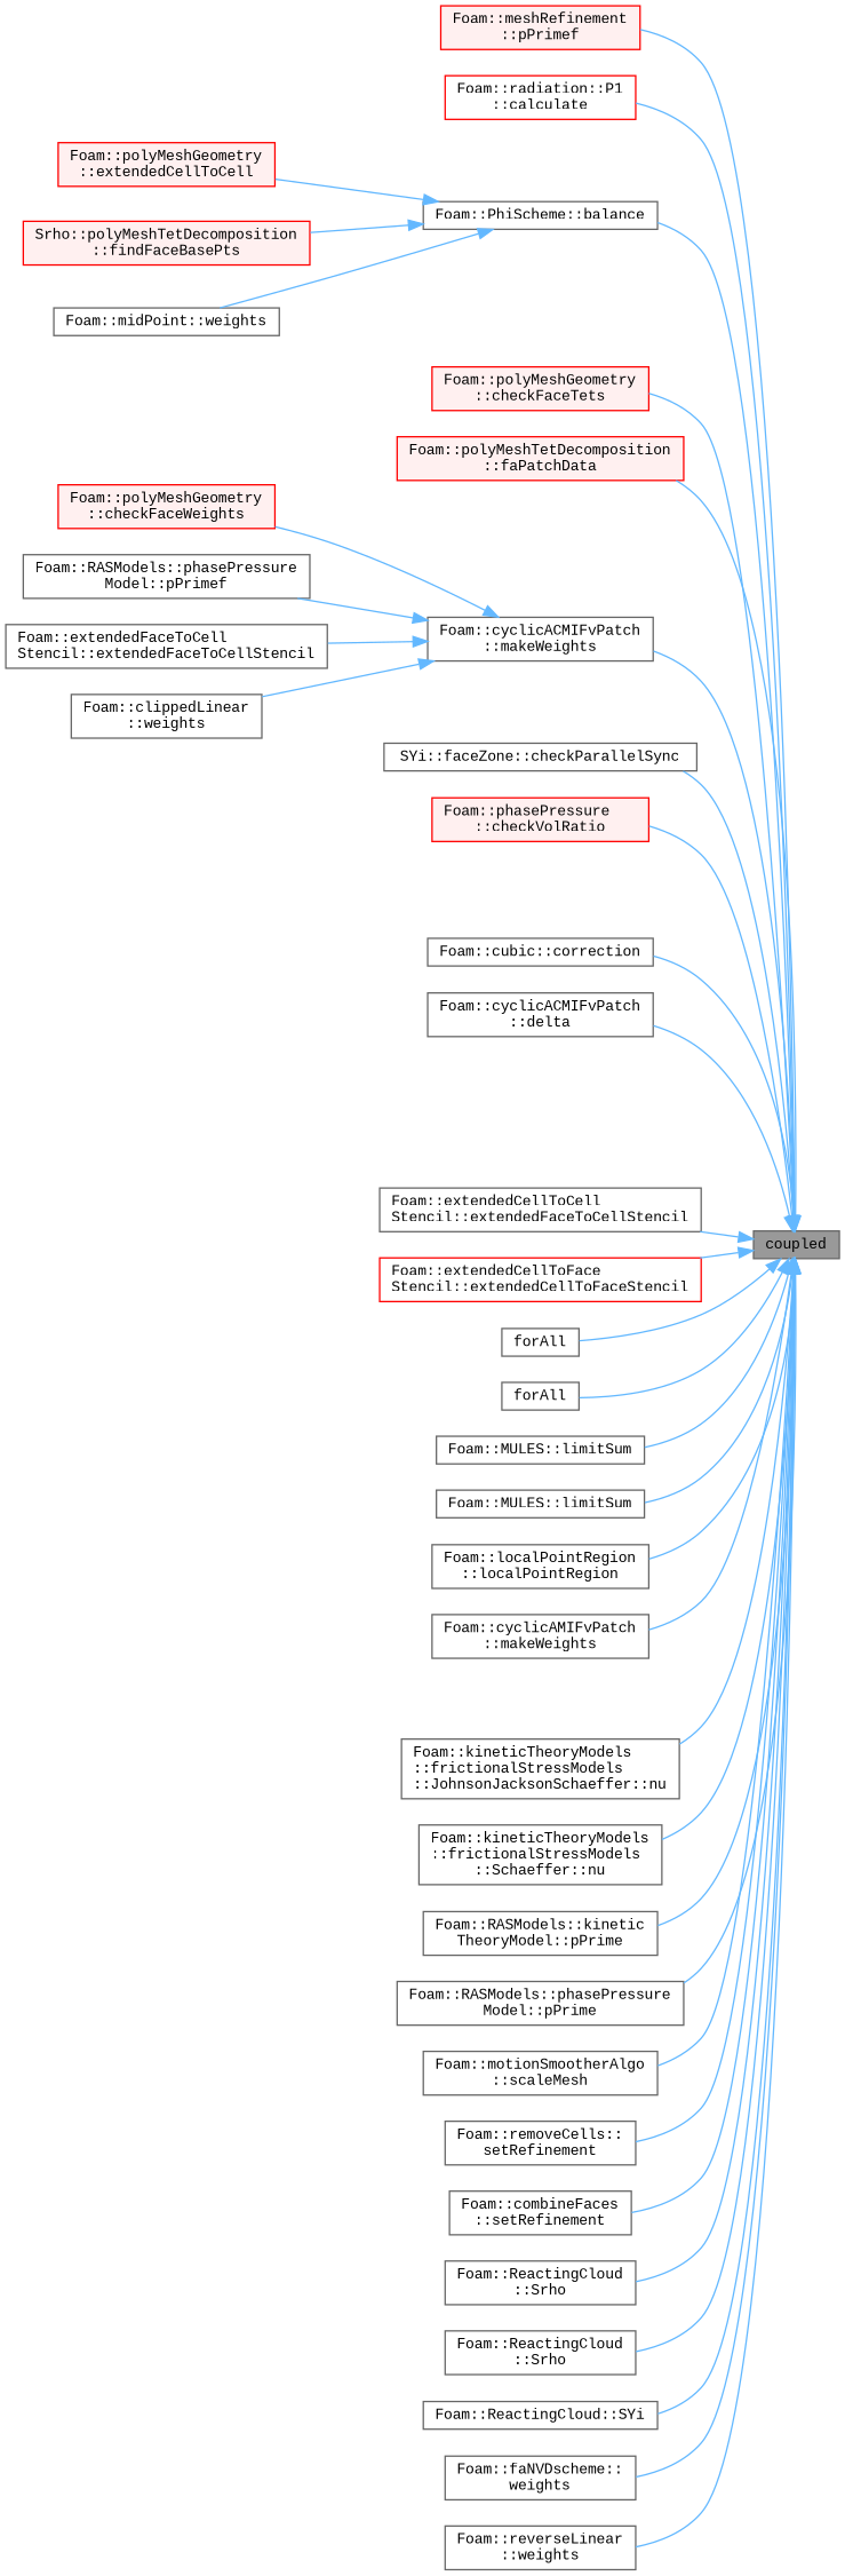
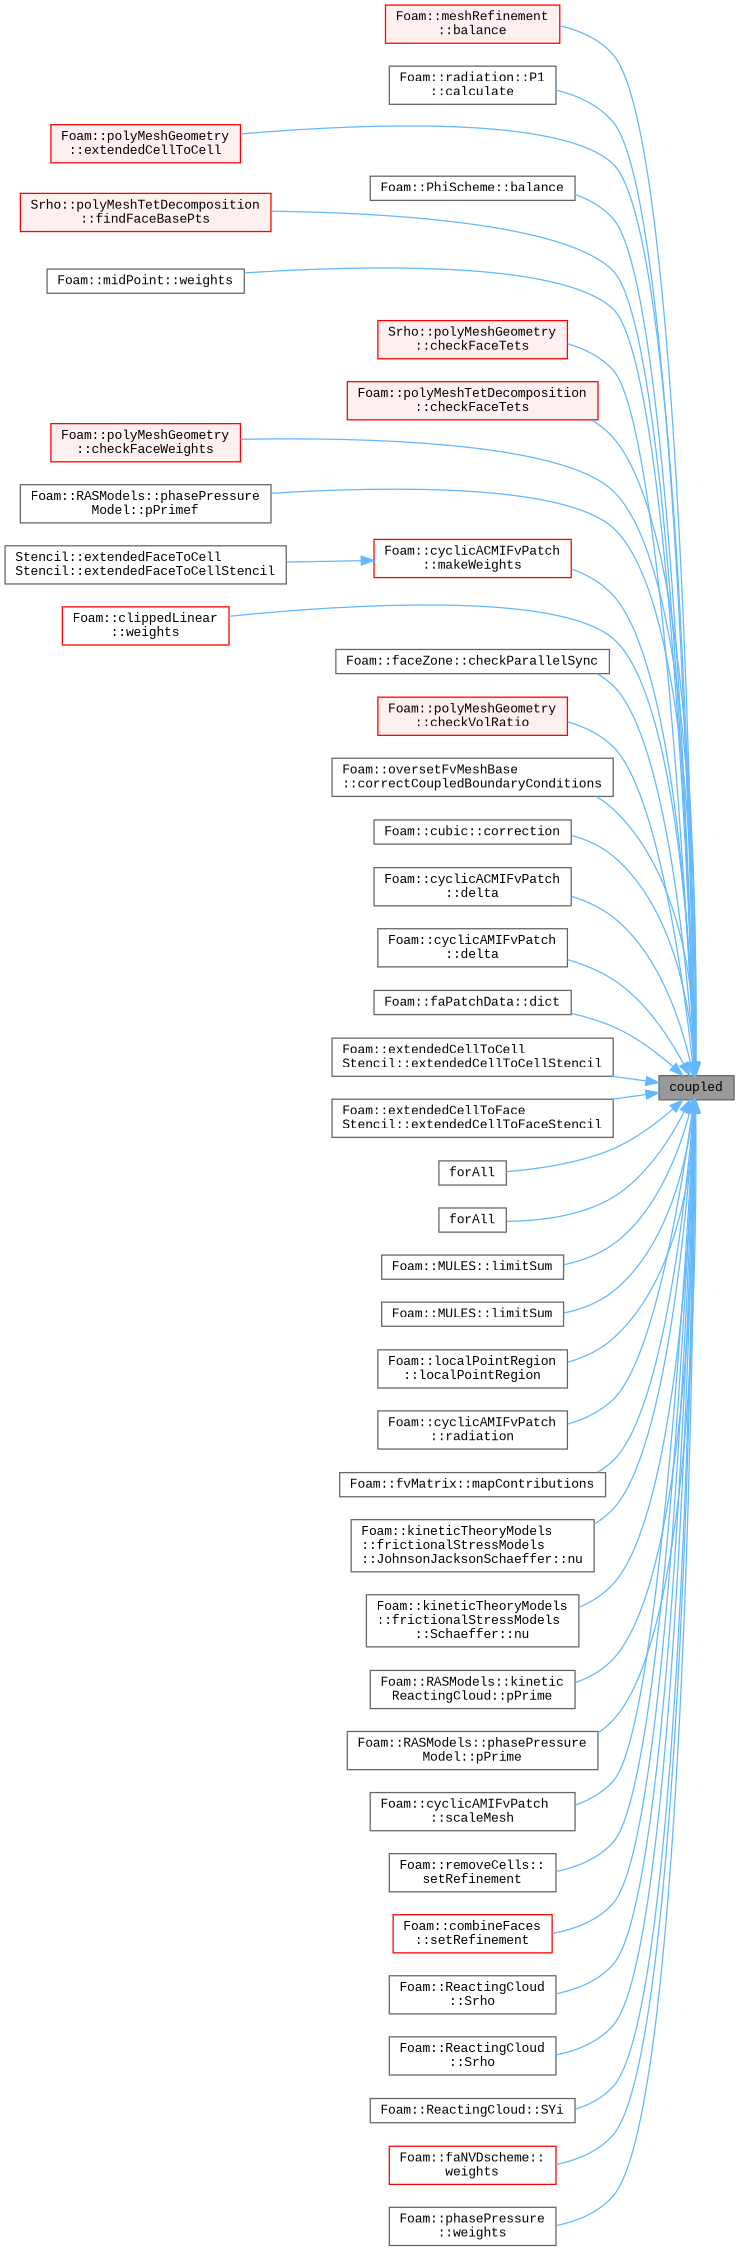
  digraph {
    fontname="Liberation Mono"
    rankdir=RL
    node [color=grey40 fillcolor=white fontname="Liberation Mono" fontsize=10 shape=box style=filled]
    edge [color=steelblue1 dir=back fontname="Liberation Mono" fontsize=10 labelfontname=Helvetica labelfontsize=10 style=solid]
    n1 [color=gray40 fillcolor=grey60 fontcolor=black height=0.2 label=coupled width=0.4]
-   n2 [color=red fillcolor="#FFF0F0" height=0.2 label="Foam::meshRefinement\l::pPrimef" width=0.4]
-   n3 [color=red height=0.2 label="Foam::radiation::P1\l::calculate" width=0.4]
+   n2 [color=red fillcolor="#FFF0F0" height=0.2 label="Foam::meshRefinement\l::balance" width=0.4]
+   n3 [height=0.2 label="Foam::radiation::P1\l::calculate" width=0.4]
    n4 [color=red fillcolor="#FFF0F0" height=0.2 label="Foam::polyMeshGeometry\l::extendedCellToCell" width=0.4]
-   n5 [color=red fillcolor="#FFF0F0" height=0.2 label="Foam::polyMeshGeometry\l::checkFaceTets" width=0.4]
-   n6 [color=red fillcolor="#FFF0F0" height=0.2 label="Foam::polyMeshTetDecomposition\l::faPatchData" width=0.4]
+   n5 [color=red fillcolor="#FFF0F0" height=0.2 label="Srho::polyMeshGeometry\l::checkFaceTets" width=0.4]
+   n6 [color=red fillcolor="#FFF0F0" height=0.2 label="Foam::polyMeshTetDecomposition\l::checkFaceTets" width=0.4]
    n7 [color=red fillcolor="#FFF0F0" height=0.2 label="Foam::polyMeshGeometry\l::checkFaceWeights" width=0.4]
-   n8 [height=0.2 label="SYi::faceZone::checkParallelSync" width=0.4]
-   n9 [color=red fillcolor="#FFF0F0" height=0.2 label="Foam::phasePressure\l::checkVolRatio" width=0.4]
+   n8 [height=0.2 label="Foam::faceZone::checkParallelSync" width=0.4]
+   n9 [color=red fillcolor="#FFF0F0" height=0.2 label="Foam::polyMeshGeometry\l::checkVolRatio" width=0.4]
+   n10 [height=0.2 label="Foam::oversetFvMeshBase\l::correctCoupledBoundaryConditions" width=0.4]
    n11 [height=0.2 label="Foam::cubic::correction" width=0.4]
    n12 [height=0.2 label="Foam::cyclicACMIFvPatch\l::delta" width=0.4]
-   n15 [height=0.2 label="Foam::extendedCellToCell\lStencil::extendedFaceToCellStencil" width=0.4]
-   n16 [color=red height=0.2 label="Foam::extendedCellToFace\lStencil::extendedCellToFaceStencil" width=0.4]
+   n13 [height=0.2 label="Foam::cyclicAMIFvPatch\l::delta" width=0.4]
+   n14 [height=0.2 label="Foam::faPatchData::dict" width=0.4]
+   n15 [height=0.2 label="Foam::extendedCellToCell\lStencil::extendedCellToCellStencil" width=0.4]
+   n16 [height=0.2 label="Foam::extendedCellToFace\lStencil::extendedCellToFaceStencil" width=0.4]
    n17 [color=red fillcolor="#FFF0F0" height=0.2 label="Srho::polyMeshTetDecomposition\l::findFaceBasePts" width=0.4]
    n18 [height=0.2 label=forAll width=0.4]
    n19 [height=0.2 label=forAll width=0.4]
    n20 [height=0.2 label="Foam::PhiScheme::balance" width=0.4]
    n21 [height=0.2 label="Foam::MULES::limitSum" width=0.4]
    n22 [height=0.2 label="Foam::MULES::limitSum" width=0.4]
    n23 [height=0.2 label="Foam::localPointRegion\l::localPointRegion" width=0.4]
-   n24 [height=0.2 label="Foam::cyclicACMIFvPatch\l::makeWeights" width=0.4]
-   n25 [height=0.2 label="Foam::cyclicAMIFvPatch\l::makeWeights" width=0.4]
+   n24 [color=red height=0.2 label="Foam::cyclicACMIFvPatch\l::makeWeights" width=0.4]
+   n25 [height=0.2 label="Foam::cyclicAMIFvPatch\l::radiation" width=0.4]
+   n26 [height=0.2 label="Foam::fvMatrix::mapContributions" width=0.4]
    n27 [height=0.2 label="Foam::kineticTheoryModels\l::frictionalStressModels\l::JohnsonJacksonSchaeffer::nu" width=0.4]
    n28 [height=0.2 label="Foam::kineticTheoryModels\l::frictionalStressModels\l::Schaeffer::nu" width=0.4]
-   n29 [height=0.2 label="Foam::RASModels::kinetic\lTheoryModel::pPrime" width=0.4]
+   n29 [height=0.2 label="Foam::RASModels::kinetic\lReactingCloud::pPrime" width=0.4]
    n30 [height=0.2 label="Foam::RASModels::phasePressure\lModel::pPrime" width=0.4]
    n31 [height=0.2 label="Foam::RASModels::phasePressure\lModel::pPrimef" width=0.4]
-   n32 [height=0.2 label="Foam::motionSmootherAlgo\l::scaleMesh" width=0.4]
+   n32 [height=0.2 label="Foam::cyclicAMIFvPatch\l::scaleMesh" width=0.4]
    n33 [height=0.2 label="Foam::removeCells::\lsetRefinement" width=0.4]
-   n34 [height=0.2 label="Foam::combineFaces\l::setRefinement" width=0.4]
+   n34 [color=red height=0.2 label="Foam::combineFaces\l::setRefinement" width=0.4]
    n35 [height=0.2 label="Foam::ReactingCloud\l::Srho" width=0.4]
    n36 [height=0.2 label="Foam::ReactingCloud\l::Srho" width=0.4]
    n37 [height=0.2 label="Foam::ReactingCloud::SYi" width=0.4]
-   n38 [height=0.2 label="Foam::faNVDscheme::\lweights" width=0.4]
-   n39 [height=0.2 label="Foam::clippedLinear\l::weights" width=0.4]
+   n38 [color=red height=0.2 label="Foam::faNVDscheme::\lweights" width=0.4]
+   n39 [color=red height=0.2 label="Foam::clippedLinear\l::weights" width=0.4]
    n40 [height=0.2 label="Foam::midPoint::weights" width=0.4]
-   n41 [height=0.2 label="Foam::reverseLinear\l::weights" width=0.4]
-   n42 [height=0.2 label="Foam::extendedFaceToCell\lStencil::extendedFaceToCellStencil" width=0.4]
+   n41 [height=0.2 label="Foam::phasePressure\l::weights" width=0.4]
+   n42 [height=0.2 label="Stencil::extendedFaceToCell\lStencil::extendedFaceToCellStencil" width=0.4]
    n1 -> n2
    n1 -> n3
-   n20 -> n4
+   n1 -> n4
    n1 -> n5
    n1 -> n6
-   n24 -> n7
+   n1 -> n7
    n1 -> n8
    n1 -> n9
+   n1 -> n10
    n1 -> n11
    n1 -> n12
+   n1 -> n13
+   n1 -> n14
    n1 -> n15
    n1 -> n16
-   n20 -> n17
+   n1 -> n17
    n1 -> n18
    n1 -> n19
    n1 -> n20
    n1 -> n21
    n1 -> n22
    n1 -> n23
    n1 -> n24
    n1 -> n25
+   n1 -> n26
    n1 -> n27
    n1 -> n28
    n1 -> n29
    n1 -> n30
-   n24 -> n31
+   n1 -> n31
    n1 -> n32
    n1 -> n33
    n1 -> n34
    n1 -> n35
    n1 -> n36
    n1 -> n37
    n1 -> n38
-   n24 -> n39
-   n20 -> n40
+   n1 -> n39
+   n1 -> n40
    n1 -> n41
    n24 -> n42
  }
